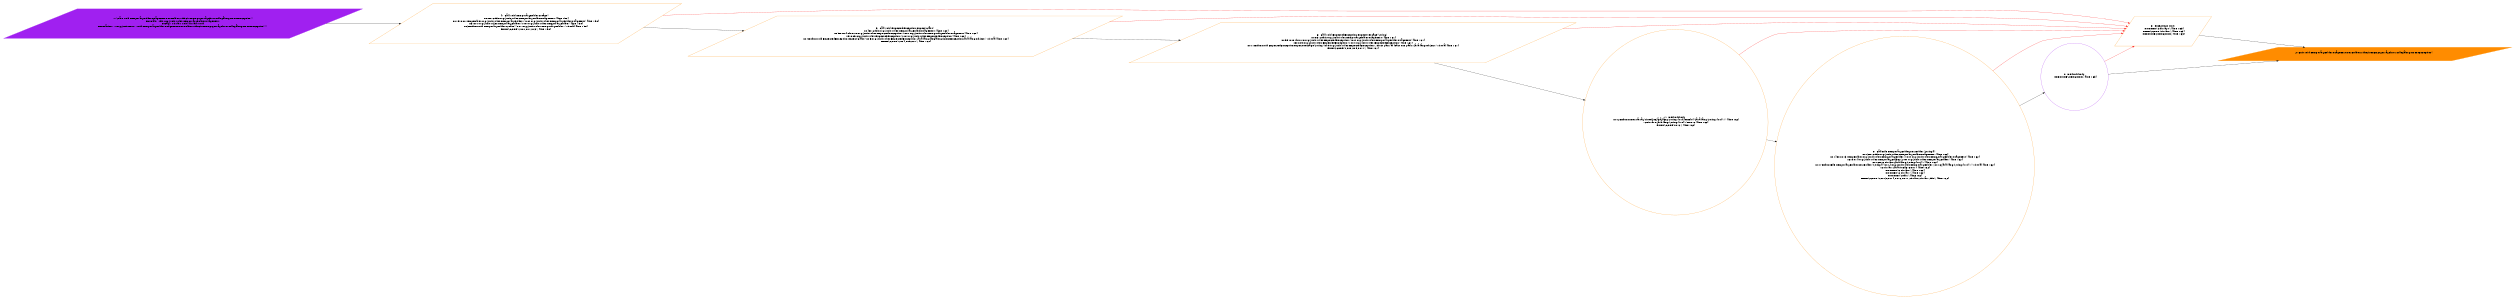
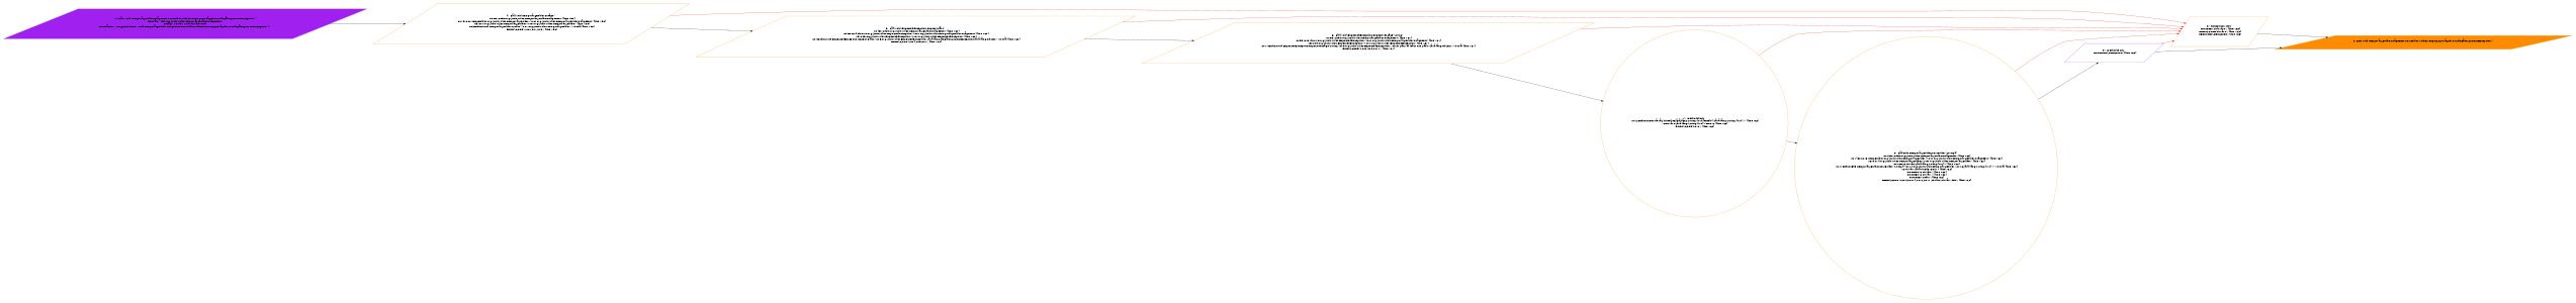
  digraph {
    rankdir=LR
    node [color=darkorange shape=parallelogram]
    n1 [color=purple label="1: Start void TemporaryFolderUsageTest.newFolderWithGivenEmptyArrayThrowsIllegalArgumentException()\nFormals:  this:org.junit.rules.TemporaryFolderUsageTest*\nLocals:  $irvar1:void $irvar0:void\nAnnotation: <_org.junit.Test> void TemporaryFolderUsageTest.newFolderWithGivenEmptyArrayThrowsIllegalArgumentException()() \n  " style=filled]
    n2 [label="4:  Call void TemporaryFolder.create() \n   n$0=*&this:org.junit.rules.TemporaryFolderUsageTest* [line 158]\n  n$1=*n$0.tempFolder:org.junit.rules.TemporaryFolder*(root org.junit.rules.TemporaryFolderUsageTest) [line 158]\n  _=*n$1:org.junit.rules.TemporaryFolder*(root org.junit.rules.TemporaryFolder) [line 158]\n  n$3=_fun_void TemporaryFolder.create()(n$1:org.junit.rules.TemporaryFolder*) virtual [line 158]\n  EXIT_SCOPE(_,n$0,n$1,n$3); [line 158]\n "]
    n3 [label="3:  exceptions sink \n   NULLIFY(&$irvar0); [line 163]\n  EXIT_SCOPE($irvar0); [line 163]\n  APPLY_ABSTRACTION; [line 163]\n "]
    n4 [label="5:  Call void ExpectedException.expect(Class) \n   n$4=*&this:org.junit.rules.TemporaryFolderUsageTest* [line 160]\n  n$5=*n$4.thrown:org.junit.rules.ExpectedException*(root org.junit.rules.TemporaryFolderUsageTest) [line 160]\n  _=*n$5:org.junit.rules.ExpectedException*(root org.junit.rules.ExpectedException) [line 160]\n  n$7=_fun_void ExpectedException.expect(Class)(n$5:org.junit.rules.ExpectedException*,java.lang.IllegalArgumentException:java.lang.Object*) virtual [line 160]\n  EXIT_SCOPE(_,n$4,n$5,n$7); [line 160]\n "]
    n5 [label="2: Exit void TemporaryFolderUsageTest.newFolderWithGivenEmptyArrayThrowsIllegalArgumentException() \n  " style=filled]
    n6 [label="6:  Call void ExpectedException.expectMessage(String) \n   n$8=*&this:org.junit.rules.TemporaryFolderUsageTest* [line 161]\n  n$9=*n$8.thrown:org.junit.rules.ExpectedException*(root org.junit.rules.TemporaryFolderUsageTest) [line 161]\n  _=*n$9:org.junit.rules.ExpectedException*(root org.junit.rules.ExpectedException) [line 161]\n  n$11=_fun_void ExpectedException.expectMessage(String)(n$9:org.junit.rules.ExpectedException*,\"must pass at least one path\":java.lang.Object*) virtual [line 161]\n  EXIT_SCOPE(_,n$8,n$9,n$11); [line 161]\n "]
    n7 [label="7:  method_body \n   n$12=_fun___new_array(sizeof(t=java.lang.String*[_*_];len=[0]):java.lang.String*[_*_](*)) [line 162]\n  *&$irvar0:java.lang.String*[_*_](*)=n$12 [line 162]\n  EXIT_SCOPE(n$12); [line 162]\n " shape=circle]
    n8 [label="8:  Call File TemporaryFolder.newFolder(String[]) \n   n$13=*&this:org.junit.rules.TemporaryFolderUsageTest* [line 162]\n  n$14=*n$13.tempFolder:org.junit.rules.TemporaryFolder*(root org.junit.rules.TemporaryFolderUsageTest) [line 162]\n  _=*n$14:org.junit.rules.TemporaryFolder*(root org.junit.rules.TemporaryFolder) [line 162]\n  n$16=*&$irvar0:java.lang.String*[_*_](*) [line 162]\n  n$17=_fun_File TemporaryFolder.newFolder(String[])(n$14:org.junit.rules.TemporaryFolder*,n$16:java.lang.String*[_*_](*)) virtual [line 162]\n  *&$irvar1:java.io.File*=n$17 [line 162]\n  NULLIFY(&$irvar0); [line 162]\n  NULLIFY(&$irvar1); [line 162]\n  NULLIFY(&this); [line 162]\n  EXIT_SCOPE(_,n$13,n$14,n$16,n$17,$irvar0,$irvar1,this); [line 162]\n " shape=circle]
-   n9 [label="9:  method_body \n   APPLY_ABSTRACTION; [line 163]\n " shape=circle color=purple]
+   n9 [label="9:  method_body \n   APPLY_ABSTRACTION; [line 163]\n " color=purple]
    n1 -> n2
    n2 -> n3 [color=red]
    n2 -> n4
    n3 -> n5
    n4 -> n3 [color=red]
    n4 -> n6
    n6 -> n3 [color=red]
    n6 -> n7
    n7 -> n3 [color=red]
    n7 -> n8
    n8 -> n3 [color=red]
    n8 -> n9
    n9 -> n3 [color=red]
    n9 -> n5
  }
